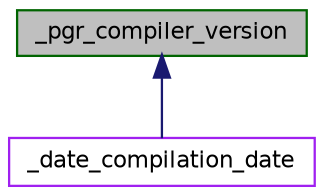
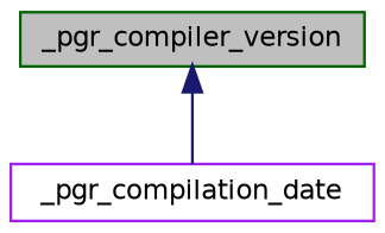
  digraph {
    rankdir=TB
    node [fontname=Helvetica fontsize=10 shape=record style=filled]
    n1 [color=darkgreen fillcolor=grey75 fontcolor=black height=0.2 label=_pgr_compiler_version width=0.4]
-   n2 [color=purple fillcolor=white height=0.2 label=_date_compilation_date width=0.4]
+   n2 [color=purple fillcolor=white height=0.2 label=_pgr_compilation_date width=0.4]
    n1 -> n2 [color=midnightblue dir=back fontname=Helvetica fontsize=10 labelfontname=Helvetica labelfontsize=10 style=solid]
  }
